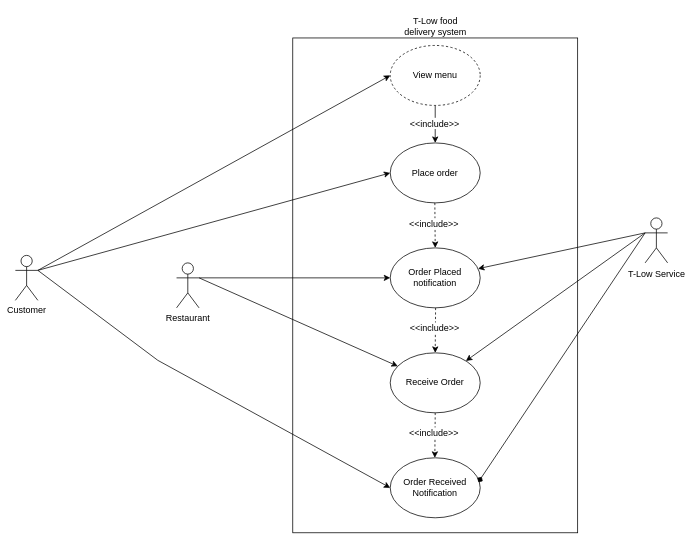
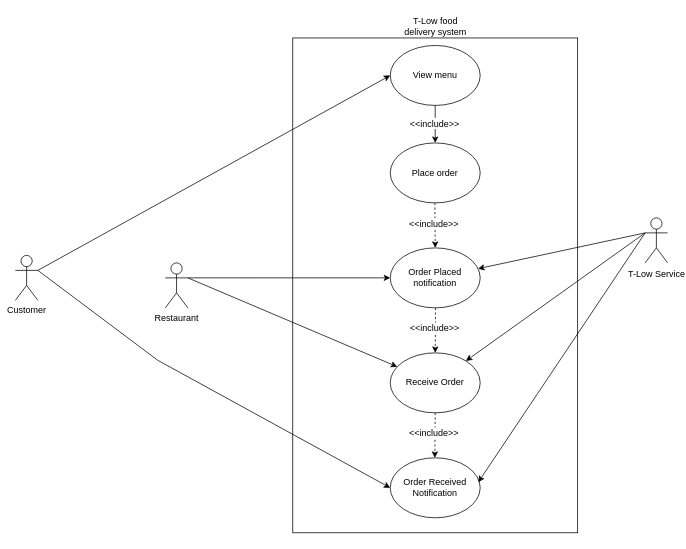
  <mxCell id="0" />
  <mxCell id="1" parent="0" />
  <mxCell id="2" value="" style="rounded=0;whiteSpace=wrap;html=1;" vertex="1" parent="1"><mxGeometry x="390" y="50" width="380" height="660" as="geometry" /></mxCell>
- <mxCell id="3" value="View menu" style="ellipse;whiteSpace=wrap;html=1;dashed=1;" vertex="1" parent="1"><mxGeometry x="520" y="60" width="120" height="80" as="geometry" /></mxCell>
+ <mxCell id="3" value="View menu" style="ellipse;whiteSpace=wrap;html=1;" vertex="1" parent="1"><mxGeometry x="520" y="60" width="120" height="80" as="geometry" /></mxCell>
  <mxCell id="4" value="T-Low food&lt;br style=&quot;font-size: 12px&quot;&gt;delivery system" style="text;html=1;strokeColor=none;fillColor=none;align=center;verticalAlign=middle;whiteSpace=wrap;rounded=0;fontSize=12;" vertex="1" parent="1"><mxGeometry x="532.5" width="95" height="30" as="geometry" y="20" /></mxCell>
  <mxCell id="5" value="Customer" style="shape=umlActor;verticalLabelPosition=bottom;verticalAlign=top;html=1;outlineConnect=0;" vertex="1" parent="1"><mxGeometry x="20" y="340" width="30" height="60" as="geometry" /></mxCell>
- <mxCell id="6" value="Restaurant" style="shape=umlActor;verticalLabelPosition=bottom;verticalAlign=top;html=1;outlineConnect=0;" vertex="1" parent="1"><mxGeometry x="235" y="350" width="30" height="60" as="geometry" /></mxCell>
+ <mxCell id="6" value="Restaurant" style="shape=umlActor;verticalLabelPosition=bottom;verticalAlign=top;html=1;outlineConnect=0;" vertex="1" parent="1"><mxGeometry x="220" y="350" width="30" height="60" as="geometry" /></mxCell>
  <mxCell id="7" value="&lt;meta charset=&quot;utf-8&quot; style=&quot;font-size: 12px;&quot;&gt;&lt;span lang=&quot;EN-US&quot; class=&quot;TextRun BCX0 SCXW208734774&quot; style=&quot;animation: 0s ease 0s 1 normal none running none; appearance: none; backface-visibility: visible; background: none 0% 0% / auto repeat scroll padding-box border-box rgba(0, 0, 0, 0); border-color: rgb(0, 0, 0); border-collapse: collapse; border-width: 0px; border-style: none; border-spacing: 0px; border-radius: 0px; box-shadow: none; box-sizing: content-box; caption-side: top; clear: none; clip: auto; color: rgb(0, 0, 0); content: normal; cursor: text; direction: ltr; display: inline; empty-cells: show; float: none; font-family: calibri, calibri_embeddedfont, calibri_msfontservice, sans-serif; font-size: 12px; font-style: normal; font-weight: 400; height: auto; letter-spacing: normal; line-height: 18.346px; list-style: outside none disc; margin: 0px; max-height: none; max-width: none; min-height: 0px; min-width: 0px; opacity: 1; outline: rgb(0, 0, 0) none 0px; overflow: visible; overflow-wrap: break-word; padding: 0px; perspective: none; perspective-origin: 0px 0px; position: static; resize: none; speak: normal; table-layout: auto; text-align: left; text-decoration: none; text-indent: 0px; text-overflow: clip; text-shadow: none; text-transform: none; transform: none; transform-origin: 0px 0px; transform-style: flat; transition: all 0s ease 0s; unicode-bidi: normal; vertical-align: baseline; visibility: visible; width: auto; word-break: normal; word-spacing: 0px; z-index: auto; zoom: 1;&quot;&gt;&lt;span class=&quot;NormalTextRun BCX0 SCXW208734774&quot; style=&quot;font-size: 12px;&quot;&gt;T-Low Service&lt;/span&gt;&lt;/span&gt;" style="shape=umlActor;verticalLabelPosition=bottom;verticalAlign=top;html=1;outlineConnect=0;fontSize=12;" vertex="1" parent="1"><mxGeometry x="860" y="290" width="30" height="60" as="geometry" /></mxCell>
  <mxCell id="8" value="Place order" style="ellipse;whiteSpace=wrap;html=1;" vertex="1" parent="1"><mxGeometry x="520" y="190" width="120" height="80" as="geometry" /></mxCell>
  <mxCell id="9" value="Order Placed notification" style="ellipse;whiteSpace=wrap;html=1;" vertex="1" parent="1"><mxGeometry x="520" y="330" width="120" height="80" as="geometry" /></mxCell>
  <mxCell id="10" value="Receive Order" style="ellipse;whiteSpace=wrap;html=1;" vertex="1" parent="1"><mxGeometry x="520" y="470" width="120" height="80" as="geometry" /></mxCell>
  <mxCell id="11" value="Order Received Notification" style="ellipse;whiteSpace=wrap;html=1;" vertex="1" parent="1"><mxGeometry x="520" y="610" width="120" height="80" as="geometry" /></mxCell>
  <mxCell id="12" value="" style="endArrow=classic;html=1;rounded=0;exitX=1;exitY=0.333;exitDx=0;exitDy=0;exitPerimeter=0;entryX=0;entryY=0.5;entryDx=0;entryDy=0;" edge="1" parent="1" source="5" target="3"><mxGeometry width="50" height="50" relative="1" as="geometry"><mxPoint x="540" y="230" as="sourcePoint" /><mxPoint x="590" y="180" as="targetPoint" /></mxGeometry></mxCell>
- <mxCell id="13" value="" style="endArrow=classic;html=1;rounded=0;entryX=0;entryY=0.5;entryDx=0;entryDy=0;exitX=1;exitY=0.333;exitDx=0;exitDy=0;exitPerimeter=0;" edge="1" parent="1" source="5" target="8"><mxGeometry width="50" height="50" relative="1" as="geometry"><mxPoint x="260" y="110" as="sourcePoint" /><mxPoint x="590" y="180" as="targetPoint" /></mxGeometry></mxCell>
  <mxCell id="14" value="" style="endArrow=classic;html=1;rounded=0;exitX=0;exitY=0.333;exitDx=0;exitDy=0;exitPerimeter=0;" edge="1" parent="1" source="7" target="9"><mxGeometry width="50" height="50" relative="1" as="geometry"><mxPoint x="540" y="340" as="sourcePoint" /><mxPoint x="590" y="290" as="targetPoint" /></mxGeometry></mxCell>
  <mxCell id="15" value="" style="endArrow=classic;html=1;rounded=0;exitX=1;exitY=0.333;exitDx=0;exitDy=0;exitPerimeter=0;entryX=0;entryY=0.5;entryDx=0;entryDy=0;" edge="1" parent="1" source="6" target="9"><mxGeometry width="50" height="50" relative="1" as="geometry"><mxPoint x="540" y="330" as="sourcePoint" /><mxPoint x="590" y="280" as="targetPoint" /></mxGeometry></mxCell>
  <mxCell id="16" value="" style="endArrow=classic;html=1;rounded=0;exitX=1;exitY=0.333;exitDx=0;exitDy=0;exitPerimeter=0;" edge="1" parent="1" source="6" target="10"><mxGeometry width="50" height="50" relative="1" as="geometry"><mxPoint x="540" y="490" as="sourcePoint" /><mxPoint x="590" y="440" as="targetPoint" /></mxGeometry></mxCell>
  <mxCell id="17" value="" style="endArrow=classic;html=1;rounded=0;entryX=0;entryY=0.5;entryDx=0;entryDy=0;exitX=1;exitY=0.333;exitDx=0;exitDy=0;exitPerimeter=0;" edge="1" parent="1" source="5" target="11"><mxGeometry width="50" height="50" relative="1" as="geometry"><mxPoint x="50" y="370" as="sourcePoint" /><mxPoint x="590" y="500" as="targetPoint" /><Array as="points"><mxPoint x="210" y="480" /></Array></mxGeometry></mxCell>
- <mxCell id="18" value="" style="endArrow=diamond;html=1;rounded=0;exitX=0;exitY=0.333;exitDx=0;exitDy=0;exitPerimeter=0;entryX=0.979;entryY=0.406;entryDx=0;entryDy=0;entryPerimeter=0;" edge="1" parent="1" source="7" target="11"><mxGeometry width="50" height="50" relative="1" as="geometry"><mxPoint x="590" y="540" as="sourcePoint" /><mxPoint x="640" y="490" as="targetPoint" /></mxGeometry></mxCell>
+ <mxCell id="18" value="" style="endArrow=classic;html=1;rounded=0;exitX=0;exitY=0.333;exitDx=0;exitDy=0;exitPerimeter=0;entryX=0.979;entryY=0.406;entryDx=0;entryDy=0;entryPerimeter=0;" edge="1" parent="1" source="7" target="11"><mxGeometry width="50" height="50" relative="1" as="geometry"><mxPoint x="590" y="540" as="sourcePoint" /><mxPoint x="640" y="490" as="targetPoint" /></mxGeometry></mxCell>
  <mxCell id="19" value="" style="html=1;labelBackgroundColor=#ffffff;startArrow=none;startFill=0;startSize=6;endArrow=classic;endFill=1;endSize=6;jettySize=auto;orthogonalLoop=1;strokeWidth=1;dashed=0;fontSize=14;rounded=0;entryX=0.5;entryY=0;entryDx=0;entryDy=0;" edge="1" parent="1" source="3" target="8"><mxGeometry width="60" height="60" relative="1" as="geometry"><mxPoint x="470" y="260" as="sourcePoint" /><mxPoint x="530" y="200" as="targetPoint" /></mxGeometry></mxCell>
  <mxCell id="20" value="&lt;font style=&quot;font-size: 12px&quot;&gt;&amp;lt;&amp;lt;include&amp;gt;&amp;gt;&lt;/font&gt;" style="edgeLabel;html=1;align=center;verticalAlign=middle;resizable=0;points=[];fontSize=13;" vertex="1" connectable="0" parent="19"><mxGeometry x="-0.1" y="-2" relative="1" as="geometry"><mxPoint as="offset" /></mxGeometry></mxCell>
  <mxCell id="21" value="" style="html=1;labelBackgroundColor=#ffffff;startArrow=none;startFill=0;startSize=6;endArrow=classic;endFill=1;endSize=6;jettySize=auto;orthogonalLoop=1;strokeWidth=1;dashed=1;fontSize=14;rounded=0;" edge="1" parent="1"><mxGeometry width="60" height="60" relative="1" as="geometry"><mxPoint x="579.5" y="270" as="sourcePoint" /><mxPoint x="580" y="330" as="targetPoint" /></mxGeometry></mxCell>
  <mxCell id="22" value="&lt;font style=&quot;font-size: 12px&quot;&gt;&amp;lt;&amp;lt;include&amp;gt;&amp;gt;&lt;/font&gt;" style="edgeLabel;html=1;align=center;verticalAlign=middle;resizable=0;points=[];fontSize=13;" vertex="1" connectable="0" parent="21"><mxGeometry x="-0.1" y="-2" relative="1" as="geometry"><mxPoint as="offset" /></mxGeometry></mxCell>
  <mxCell id="23" value="" style="html=1;labelBackgroundColor=#ffffff;startArrow=none;startFill=0;startSize=6;endArrow=classic;endFill=1;endSize=6;jettySize=auto;orthogonalLoop=1;strokeWidth=1;dashed=1;fontSize=14;rounded=0;" edge="1" parent="1" target="10"><mxGeometry width="60" height="60" relative="1" as="geometry"><mxPoint x="580.5" y="410" as="sourcePoint" /><mxPoint x="581" y="480" as="targetPoint" /></mxGeometry></mxCell>
  <mxCell id="24" value="&lt;font style=&quot;font-size: 12px&quot;&gt;&amp;lt;&amp;lt;include&amp;gt;&amp;gt;&lt;/font&gt;" style="edgeLabel;html=1;align=center;verticalAlign=middle;resizable=0;points=[];fontSize=13;" vertex="1" connectable="0" parent="23"><mxGeometry x="-0.1" y="-2" relative="1" as="geometry"><mxPoint as="offset" /></mxGeometry></mxCell>
  <mxCell id="25" value="" style="html=1;labelBackgroundColor=#ffffff;startArrow=none;startFill=0;startSize=6;endArrow=classic;endFill=1;endSize=6;jettySize=auto;orthogonalLoop=1;strokeWidth=1;dashed=1;fontSize=14;rounded=0;" edge="1" parent="1"><mxGeometry width="60" height="60" relative="1" as="geometry"><mxPoint x="580" y="550" as="sourcePoint" /><mxPoint x="579.5" y="610" as="targetPoint" /></mxGeometry></mxCell>
  <mxCell id="26" value="&lt;font style=&quot;font-size: 12px&quot;&gt;&amp;lt;&amp;lt;include&amp;gt;&amp;gt;&lt;/font&gt;" style="edgeLabel;html=1;align=center;verticalAlign=middle;resizable=0;points=[];fontSize=13;" vertex="1" connectable="0" parent="25"><mxGeometry x="-0.1" y="-2" relative="1" as="geometry"><mxPoint as="offset" /></mxGeometry></mxCell>
  <mxCell id="27" value="" style="endArrow=classic;html=1;rounded=0;fontSize=12;exitX=0;exitY=0.333;exitDx=0;exitDy=0;exitPerimeter=0;" edge="1" parent="1" source="7" target="10"><mxGeometry width="50" height="50" relative="1" as="geometry"><mxPoint x="760" y="340" as="sourcePoint" /><mxPoint x="810" y="290" as="targetPoint" /></mxGeometry></mxCell>
